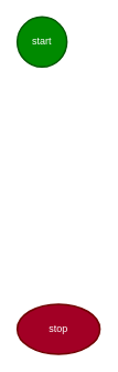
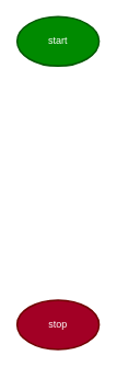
  <mxCell id="0" />
  <mxCell id="1" parent="0" />
- <mxCell id="2" value="start" style="strokeWidth=2;html=1;shape=mxgraph.flowchart.start_1;whiteSpace=wrap;fillColor=#008a00;fontColor=#ffffff;strokeColor=#005700;" parent="1" vertex="1"><mxGeometry x="20" y="20" width="60" height="60" as="geometry" /></mxCell>
+ <mxCell id="2" value="start" style="strokeWidth=2;html=1;shape=mxgraph.flowchart.start_1;whiteSpace=wrap;fillColor=#008a00;fontColor=#ffffff;strokeColor=#005700;" parent="1" vertex="1"><mxGeometry x="20" y="20" width="100" height="60" as="geometry" /></mxCell>
  <mxCell id="3" value="stop" style="strokeWidth=2;html=1;shape=mxgraph.flowchart.start_1;whiteSpace=wrap;fillColor=#a20025;fontColor=#ffffff;strokeColor=#6F0000;" parent="1" vertex="1"><mxGeometry x="20" y="365" width="100" height="60" as="geometry" /></mxCell>
